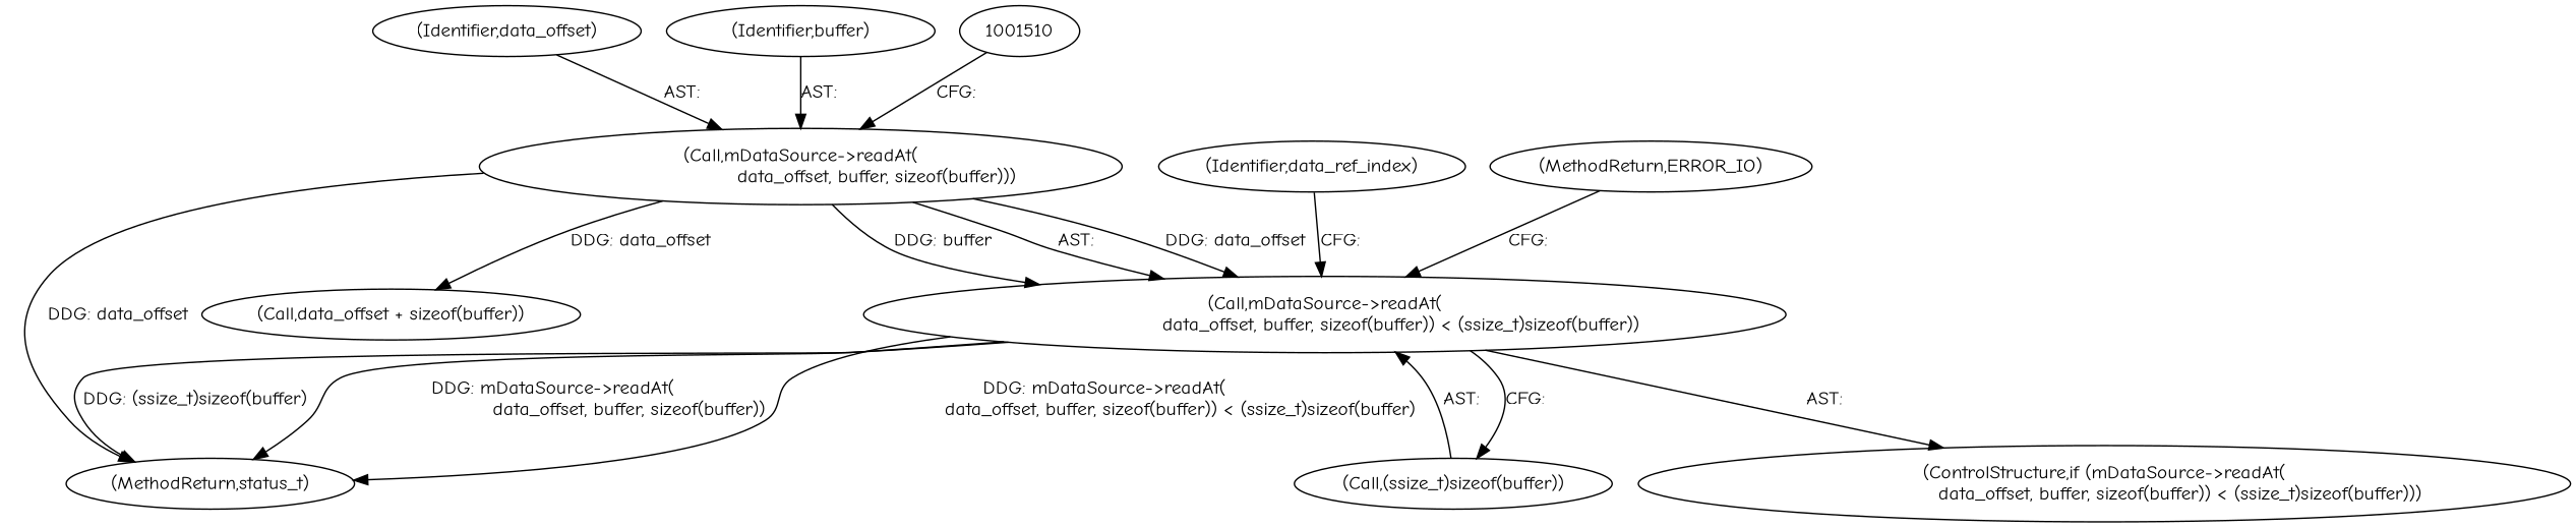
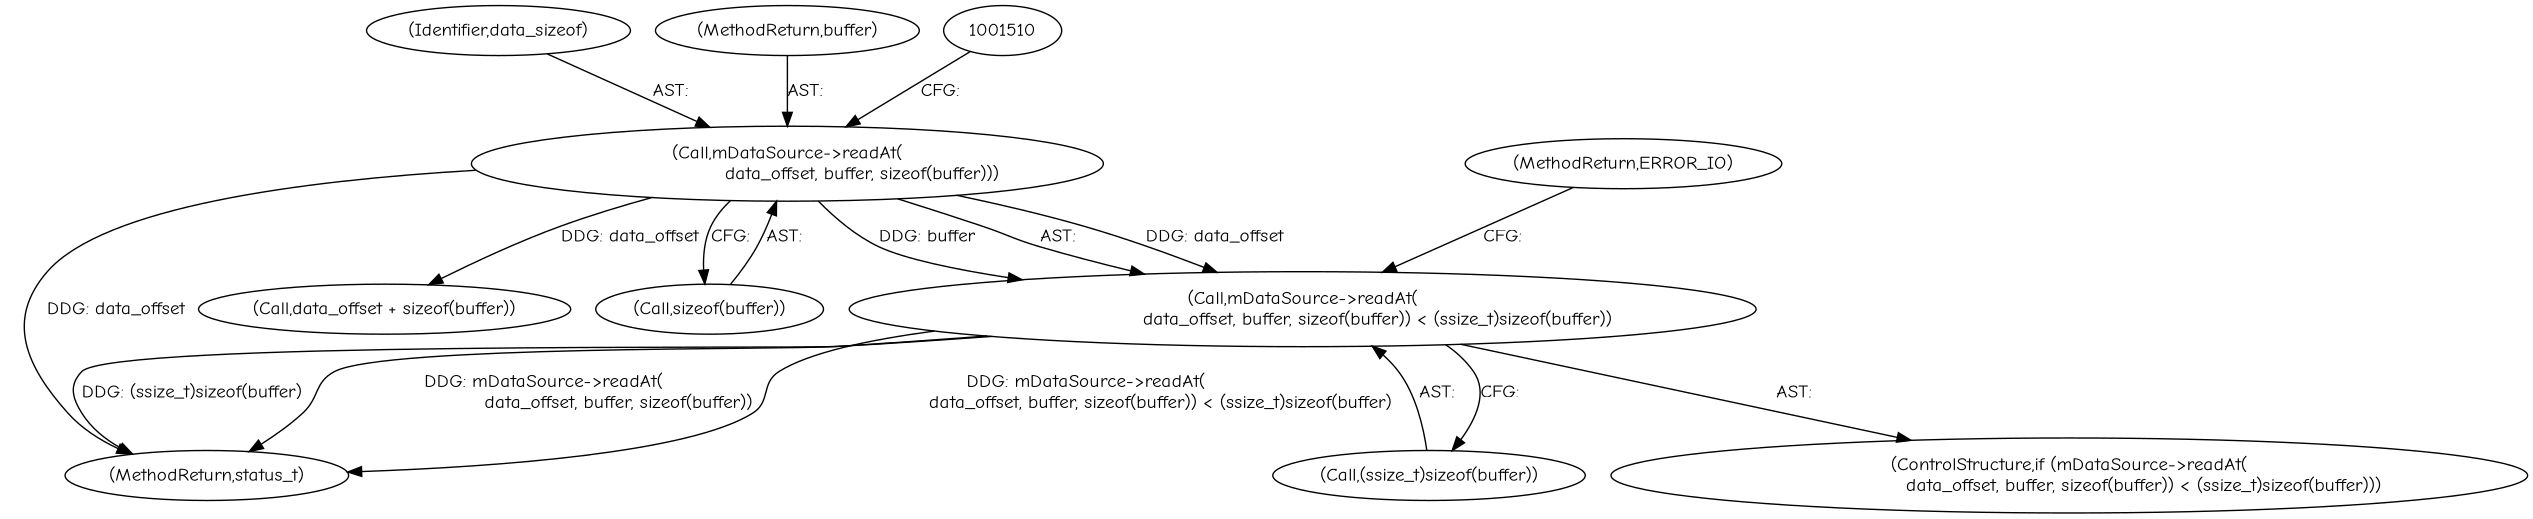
  digraph {
    fontname="Comic Neue"
    node [fontname="Comic Neue"]
    edge [fontname="Comic Neue"]
    n1 [label="(Call,mDataSource->readAt(\n                        data_offset, buffer, sizeof(buffer)) < (ssize_t)sizeof(buffer))"]
    n2 [label="(Call,(ssize_t)sizeof(buffer))"]
    n3 [label="(MethodReturn,status_t)"]
    n4 [label="(ControlStructure,if (mDataSource->readAt(\n                        data_offset, buffer, sizeof(buffer)) < (ssize_t)sizeof(buffer)))"]
    n5 [label="(Call,mDataSource->readAt(\n                        data_offset, buffer, sizeof(buffer)))"]
    n6 [label="(Call,data_offset + sizeof(buffer))"]
-   n8 [label="(Identifier,data_ref_index)"]
-   n9 [label="(Identifier,data_offset)"]
-   n10 [label="(Identifier,buffer)"]
+   n7 [label="(Call,sizeof(buffer))"]
+   n9 [label="(Identifier,data_sizeof)"]
+   n10 [label="(MethodReturn,buffer)"]
    n11 [label="(MethodReturn,ERROR_IO)"]
    1001510
    n1 -> n2 [label="CFG: "]
    n1 -> n3 [label="DDG: (ssize_t)sizeof(buffer)"]
    n1 -> n3 [label="DDG: mDataSource->readAt(\n                        data_offset, buffer, sizeof(buffer))"]
    n1 -> n3 [label="DDG: mDataSource->readAt(\n                        data_offset, buffer, sizeof(buffer)) < (ssize_t)sizeof(buffer)"]
    n1 -> n4 [label="AST: "]
    n2 -> n1 [label="AST: "]
    n5 -> n1 [label="AST: "]
    n5 -> n1 [label="DDG: data_offset"]
    n5 -> n1 [label="DDG: buffer"]
    n5 -> n3 [label="DDG: data_offset"]
    n5 -> n6 [label="DDG: data_offset"]
-   n8 -> n1 [label="CFG: "]
+   n5 -> n7 [label="CFG: "]
+   n7 -> n5 [label="AST: "]
    n9 -> n5 [label="AST: "]
    n10 -> n5 [label="AST: "]
    n11 -> n1 [label="CFG: "]
    1001510 -> n5 [label="CFG: "]
  }
